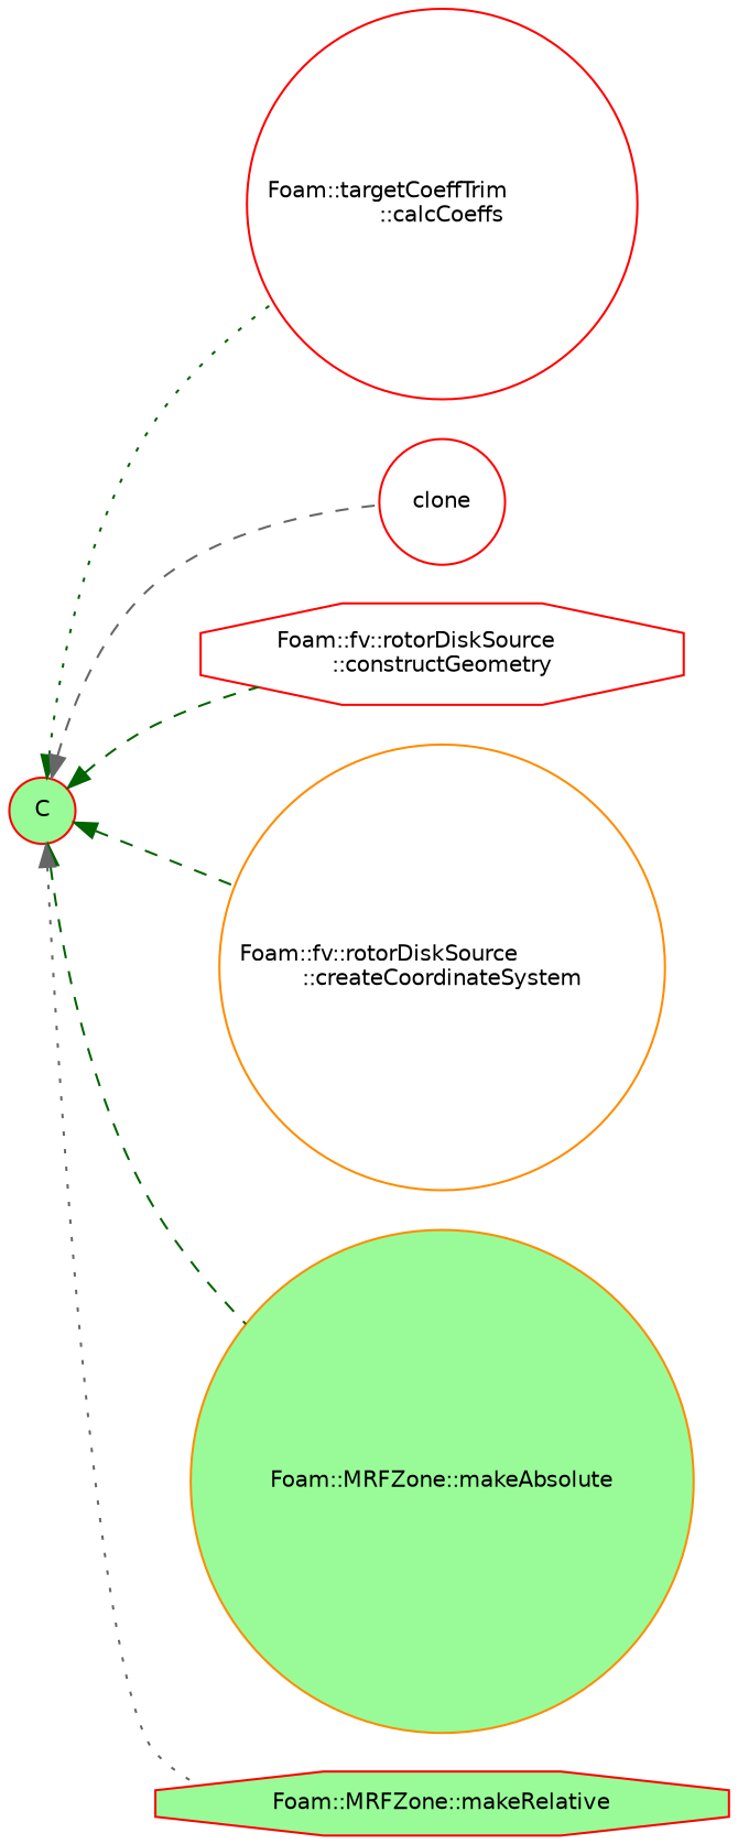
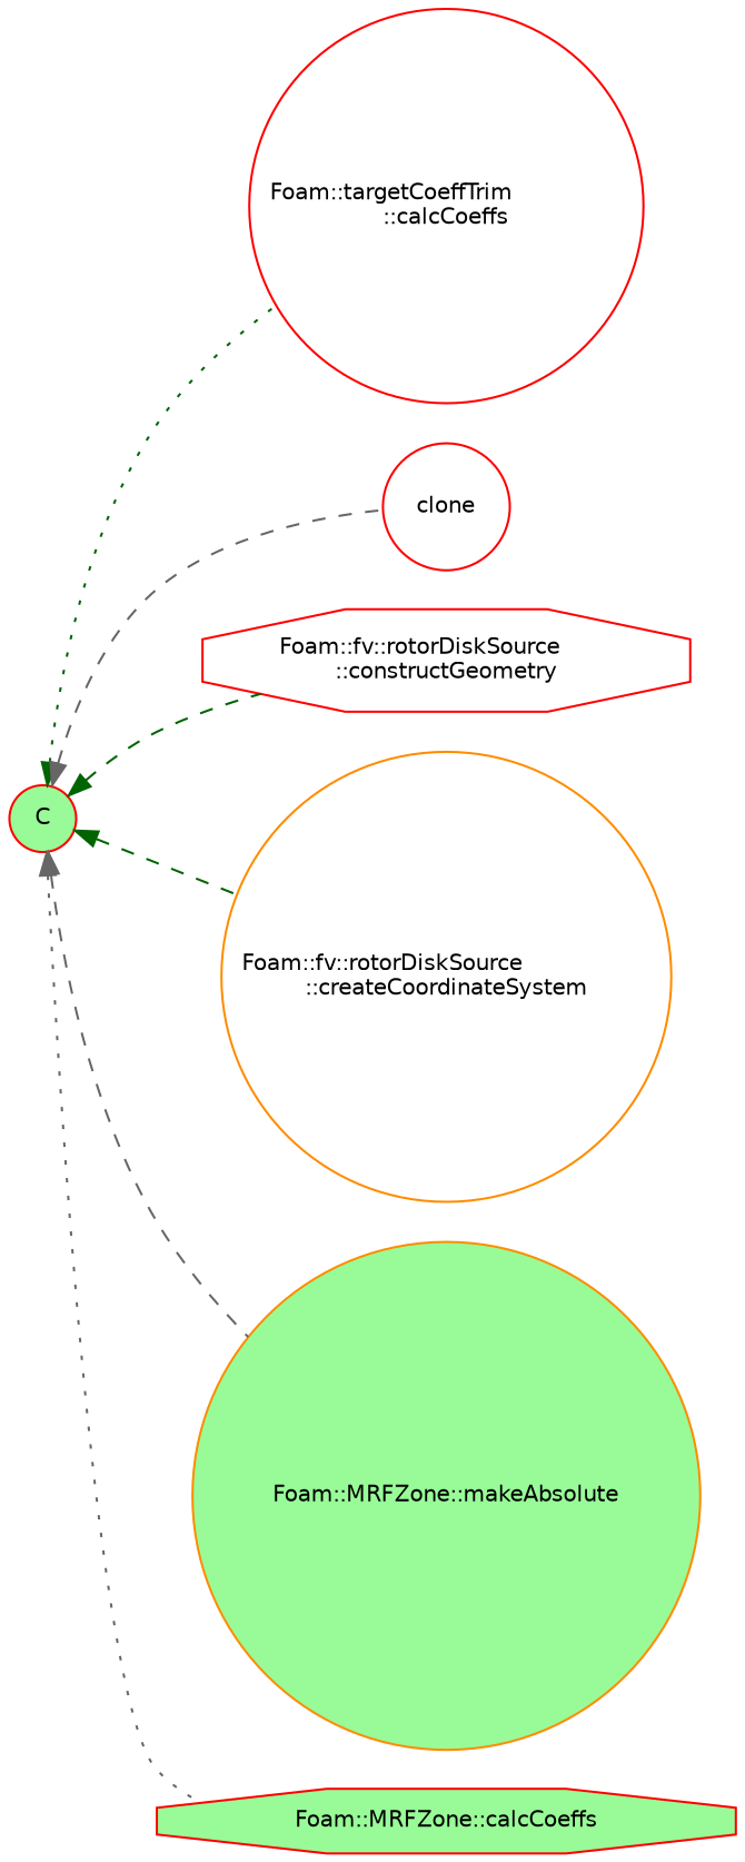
  digraph {
    rankdir=LR
    node [color=red fillcolor=white fontname=Helvetica fontsize=10 shape=circle style=filled]
    edge [color=darkgreen dir=back fontname=Helvetica fontsize=10 labelfontname=Helvetica labelfontsize=10 style=dashed]
    n1 [fillcolor=palegreen fontcolor=black height=0.2 label=C width=0.4]
    n2 [height=0.2 label="Foam::targetCoeffTrim\l::calcCoeffs" width=0.4]
    n3 [height=0.2 label=clone width=0.4]
    n4 [height=0.2 label="Foam::fv::rotorDiskSource\l::constructGeometry" shape=octagon width=0.4]
    n5 [color=darkorange height=0.2 label="Foam::fv::rotorDiskSource\l::createCoordinateSystem" width=0.4]
    n6 [color=darkorange fillcolor=palegreen height=0.2 label="Foam::MRFZone::makeAbsolute" width=0.4]
-   n7 [fillcolor=palegreen height=0.2 label="Foam::MRFZone::makeRelative" shape=octagon width=0.4]
+   n7 [fillcolor=palegreen height=0.2 label="Foam::MRFZone::calcCoeffs" shape=octagon width=0.4]
    n1 -> n2 [style=dotted]
    n1 -> n3 [color=gray40]
    n1 -> n4
    n1 -> n5
-   n1 -> n6
+   n1 -> n6 [color=gray40]
    n1 -> n7 [color=gray40 style=dotted]
  }
